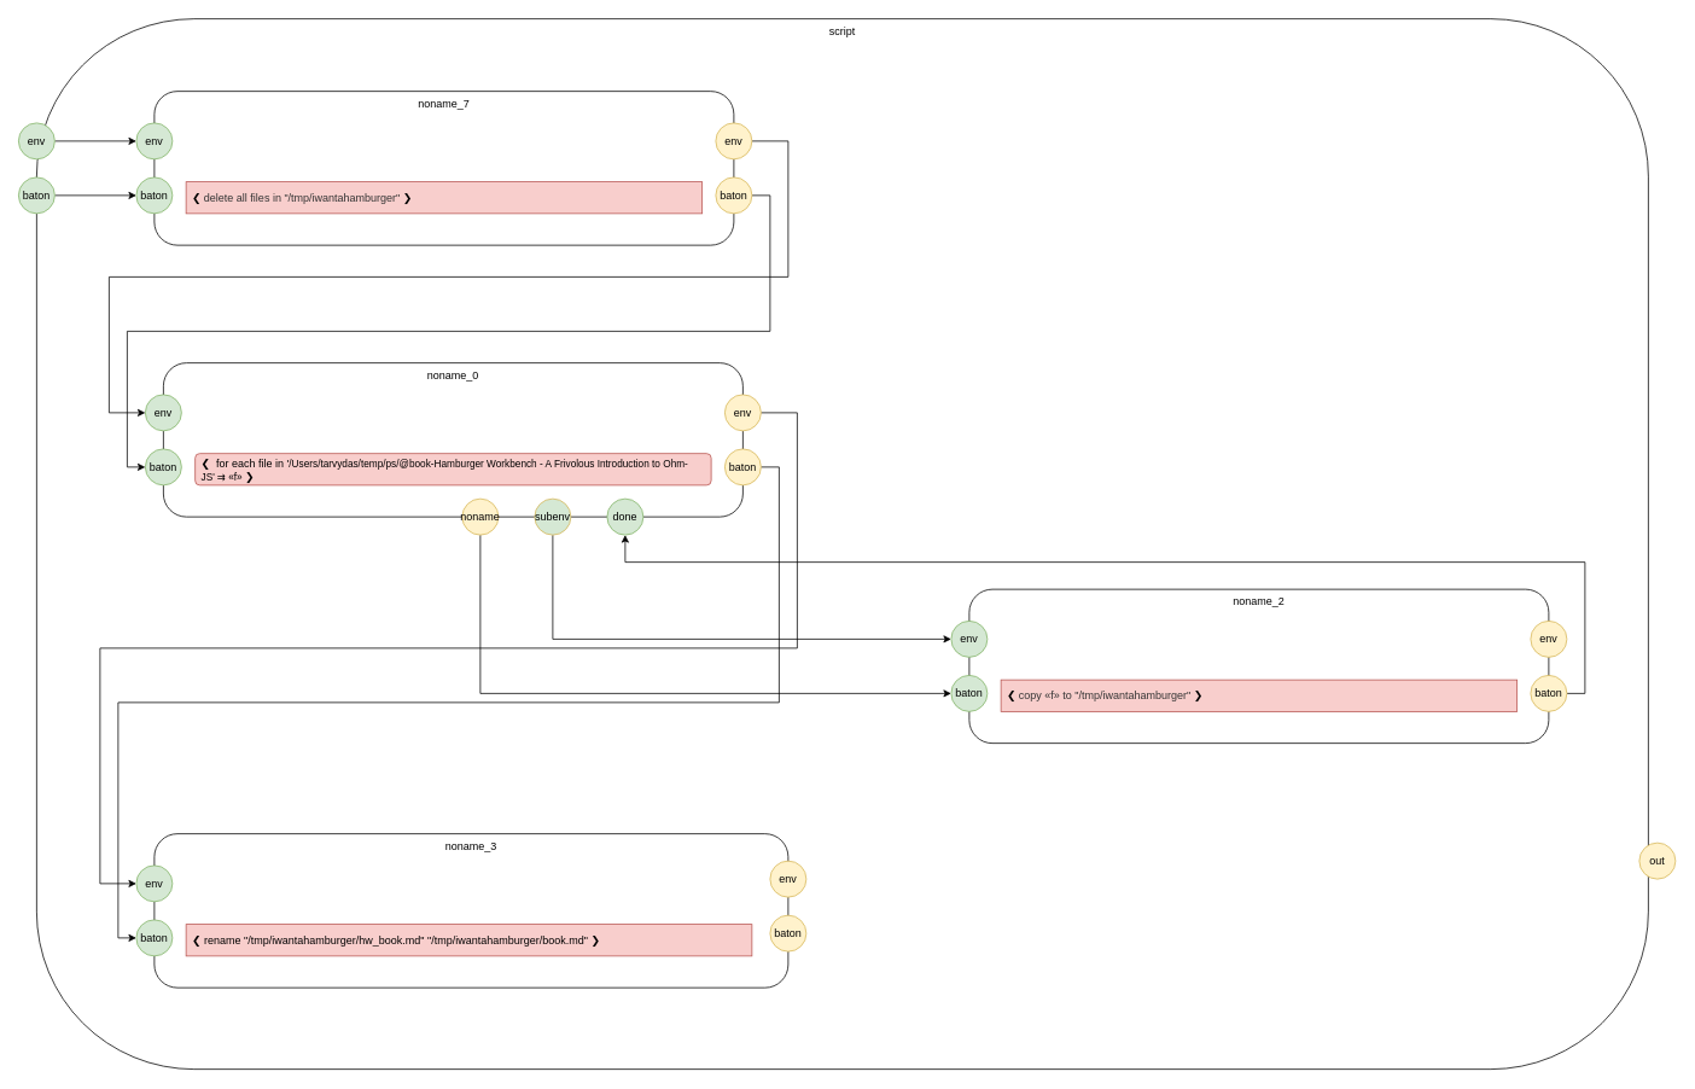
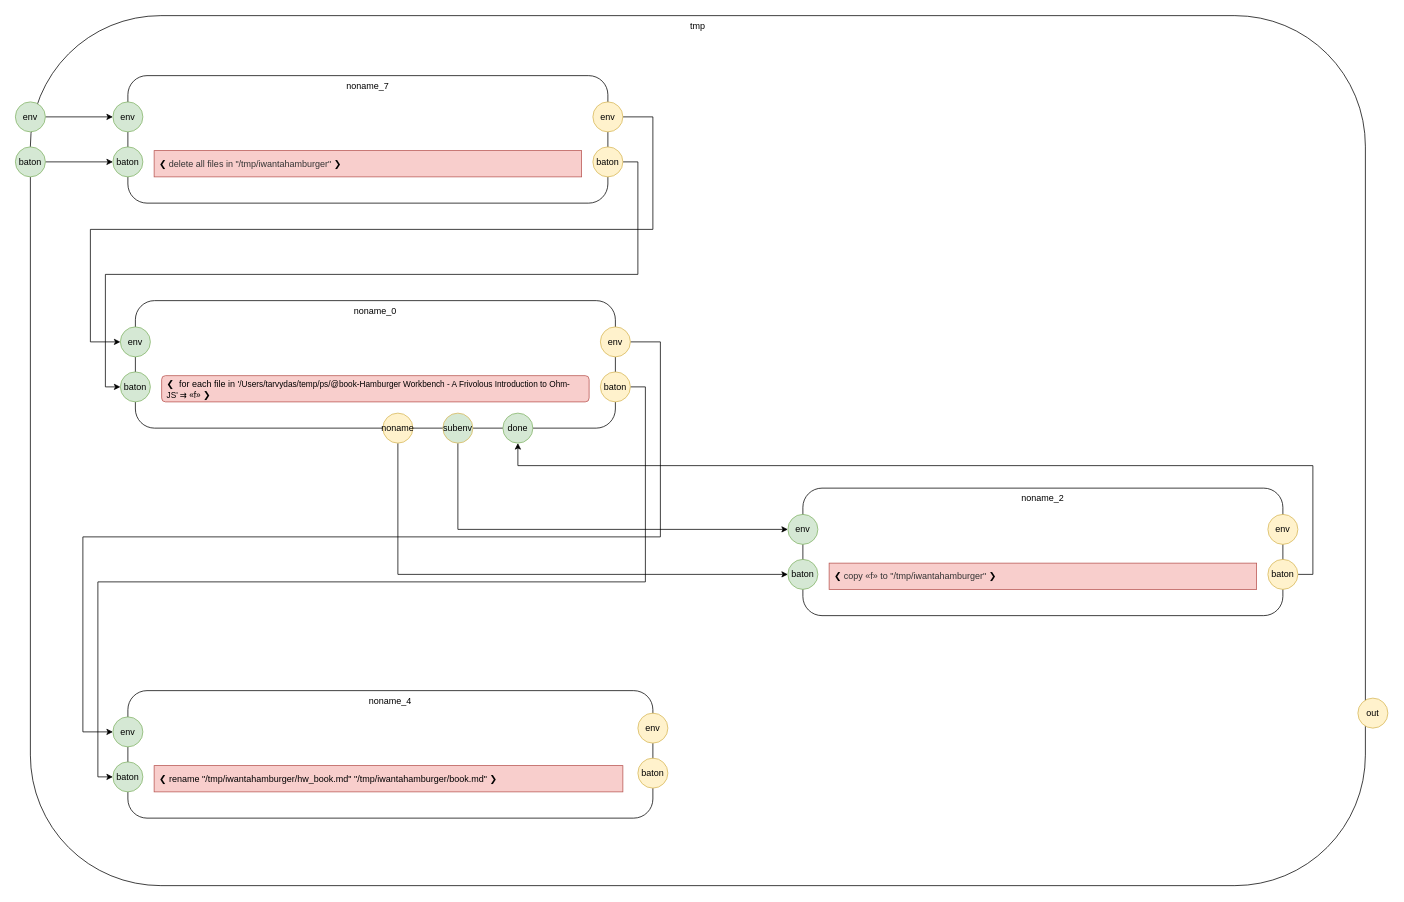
  <mxCell id="0" />
  <mxCell id="1" parent="0" />
- <mxCell id="2" value="script" style="rounded=1;whiteSpace=wrap;html=1;verticalAlign=top;" parent="1" vertex="1"><mxGeometry x="40" y="20" width="1780" height="1160" as="geometry" /></mxCell>
+ <mxCell id="2" value="tmp" style="rounded=1;whiteSpace=wrap;html=1;verticalAlign=top;" parent="1" vertex="1"><mxGeometry x="40" y="20" width="1780" height="1160" as="geometry" /></mxCell>
  <mxCell id="3" value="noname_0" style="rounded=1;whiteSpace=wrap;html=1;align=center;verticalAlign=top;" parent="1" vertex="1"><mxGeometry x="180" y="400" width="640" height="170" as="geometry" /></mxCell>
  <mxCell id="4" value="env" style="ellipse;whiteSpace=wrap;html=1;aspect=fixed;align=center;fillColor=#d5e8d4;strokeColor=#82b366;" parent="1" vertex="1"><mxGeometry x="160" y="435" width="40" height="40" as="geometry" /></mxCell>
  <mxCell id="5" style="edgeStyle=orthogonalEdgeStyle;rounded=0;orthogonalLoop=1;jettySize=auto;html=1;exitX=1;exitY=0.5;exitDx=0;exitDy=0;entryX=0;entryY=0.5;entryDx=0;entryDy=0;" edge="1" parent="1" source="6" target="27"><mxGeometry relative="1" as="geometry"><Array as="points"><mxPoint x="880" y="455" /><mxPoint x="880" y="715" /><mxPoint x="110" y="715" /><mxPoint x="110" y="975" /></Array></mxGeometry></mxCell>
  <mxCell id="6" value="env" style="ellipse;whiteSpace=wrap;html=1;aspect=fixed;align=center;fillColor=#fff2cc;strokeColor=#d6b656;" parent="1" vertex="1"><mxGeometry x="800" y="435" width="40" height="40" as="geometry" /></mxCell>
  <mxCell id="7" value="&lt;span style=&quot;text-align: center&quot;&gt;❮&lt;/span&gt;&amp;nbsp; for each file in '&lt;span style=&quot;font-size: 11px&quot;&gt;/Users/tarvydas/temp/ps/@book-Hamburger Workbench - A Frivolous Introduction to Ohm-JS'&amp;nbsp;&lt;/span&gt;&lt;span style=&quot;font-size: 11px&quot;&gt;⇉ «f»&amp;nbsp;&lt;/span&gt;❯" style="whiteSpace=wrap;html=1;align=left;fillColor=#f8cecc;strokeColor=#b85450;spacingLeft=5;rounded=1;" parent="1" vertex="1"><mxGeometry x="215" y="500" width="570" height="35" as="geometry" /></mxCell>
  <mxCell id="8" style="edgeStyle=orthogonalEdgeStyle;rounded=0;orthogonalLoop=1;jettySize=auto;html=1;exitX=1;exitY=0.5;exitDx=0;exitDy=0;entryX=0;entryY=0.5;entryDx=0;entryDy=0;" edge="1" parent="1" source="9" target="31"><mxGeometry relative="1" as="geometry" /></mxCell>
  <mxCell id="9" value="baton" style="ellipse;whiteSpace=wrap;html=1;aspect=fixed;align=center;fillColor=#fff2cc;strokeColor=#d6b656;" parent="1" vertex="1"><mxGeometry x="800" y="495" width="40" height="40" as="geometry" /></mxCell>
  <mxCell id="10" value="baton" style="ellipse;whiteSpace=wrap;html=1;aspect=fixed;align=center;fillColor=#d5e8d4;strokeColor=#82b366;" parent="1" vertex="1"><mxGeometry x="160" y="495" width="40" height="40" as="geometry" /></mxCell>
  <mxCell id="11" value="noname_7" style="rounded=1;whiteSpace=wrap;html=1;align=center;verticalAlign=top;" parent="1" vertex="1"><mxGeometry x="170" y="100" width="640" height="170" as="geometry" /></mxCell>
  <mxCell id="12" value="env" style="ellipse;whiteSpace=wrap;html=1;aspect=fixed;align=center;fillColor=#d5e8d4;strokeColor=#82b366;" parent="1" vertex="1"><mxGeometry x="150" y="135" width="40" height="40" as="geometry" /></mxCell>
  <mxCell id="13" style="edgeStyle=orthogonalEdgeStyle;rounded=0;orthogonalLoop=1;jettySize=auto;html=1;exitX=1;exitY=0.5;exitDx=0;exitDy=0;entryX=0;entryY=0.5;entryDx=0;entryDy=0;" edge="1" parent="1" source="14" target="4"><mxGeometry relative="1" as="geometry"><Array as="points"><mxPoint x="870" y="155" /><mxPoint x="870" y="305" /><mxPoint x="120" y="305" /><mxPoint x="120" y="455" /></Array></mxGeometry></mxCell>
  <mxCell id="14" value="env" style="ellipse;whiteSpace=wrap;html=1;aspect=fixed;align=center;fillColor=#fff2cc;strokeColor=#d6b656;" parent="1" vertex="1"><mxGeometry x="790" y="135" width="40" height="40" as="geometry" /></mxCell>
  <mxCell id="15" value="&lt;span style=&quot;text-align: center&quot;&gt;❮&lt;/span&gt;&lt;span style=&quot;font-size: 11px&quot;&gt;&amp;nbsp;&lt;/span&gt;&lt;span style=&quot;color: rgb(51 , 51 , 51)&quot;&gt;delete all files in &quot;/tmp/iwantahamburger&quot;&amp;nbsp;&lt;/span&gt;❯" style="rounded=0;whiteSpace=wrap;html=1;align=left;fillColor=#f8cecc;strokeColor=#b85450;spacingLeft=5;" parent="1" vertex="1"><mxGeometry x="205" y="200" width="570" height="35" as="geometry" /></mxCell>
  <mxCell id="16" style="edgeStyle=orthogonalEdgeStyle;rounded=0;orthogonalLoop=1;jettySize=auto;html=1;exitX=1;exitY=0.5;exitDx=0;exitDy=0;entryX=0;entryY=0.5;entryDx=0;entryDy=0;" edge="1" parent="1" source="17" target="10"><mxGeometry relative="1" as="geometry" /></mxCell>
  <mxCell id="17" value="baton" style="ellipse;whiteSpace=wrap;html=1;aspect=fixed;align=center;fillColor=#fff2cc;strokeColor=#d6b656;" parent="1" vertex="1"><mxGeometry x="790" y="195" width="40" height="40" as="geometry" /></mxCell>
  <mxCell id="18" value="baton" style="ellipse;whiteSpace=wrap;html=1;aspect=fixed;align=center;fillColor=#d5e8d4;strokeColor=#82b366;" parent="1" vertex="1"><mxGeometry x="150" y="195" width="40" height="40" as="geometry" /></mxCell>
  <mxCell id="19" value="noname_2" style="rounded=1;whiteSpace=wrap;html=1;align=center;verticalAlign=top;" parent="1" vertex="1"><mxGeometry x="1070" y="650" width="640" height="170" as="geometry" /></mxCell>
  <mxCell id="20" value="env" style="ellipse;whiteSpace=wrap;html=1;aspect=fixed;align=center;fillColor=#d5e8d4;strokeColor=#82b366;" parent="1" vertex="1"><mxGeometry x="1050" y="685" width="40" height="40" as="geometry" /></mxCell>
  <mxCell id="21" value="env" style="ellipse;whiteSpace=wrap;html=1;aspect=fixed;align=center;fillColor=#fff2cc;strokeColor=#d6b656;" parent="1" vertex="1"><mxGeometry x="1690" y="685" width="40" height="40" as="geometry" /></mxCell>
  <mxCell id="22" value="&lt;span style=&quot;text-align: center&quot;&gt;❮&lt;/span&gt;&lt;span style=&quot;font-size: 11px&quot;&gt;&amp;nbsp;&lt;/span&gt;&lt;span style=&quot;color: rgb(51 , 51 , 51)&quot;&gt;copy «f» to &quot;/tmp/iwantahamburger&quot;&amp;nbsp;&lt;/span&gt;❯" style="rounded=0;whiteSpace=wrap;html=1;align=left;fillColor=#f8cecc;strokeColor=#b85450;spacingLeft=5;" parent="1" vertex="1"><mxGeometry x="1105" y="750" width="570" height="35" as="geometry" /></mxCell>
  <mxCell id="23" style="edgeStyle=orthogonalEdgeStyle;rounded=0;orthogonalLoop=1;jettySize=auto;html=1;exitX=1;exitY=0.5;exitDx=0;exitDy=0;entryX=0.5;entryY=1;entryDx=0;entryDy=0;" edge="1" parent="1" source="24" target="41"><mxGeometry relative="1" as="geometry"><Array as="points"><mxPoint x="1750" y="765" /><mxPoint x="1750" y="620" /><mxPoint x="690" y="620" /></Array></mxGeometry></mxCell>
  <mxCell id="24" value="baton" style="ellipse;whiteSpace=wrap;html=1;aspect=fixed;align=center;fillColor=#fff2cc;strokeColor=#d6b656;" parent="1" vertex="1"><mxGeometry x="1690" y="745" width="40" height="40" as="geometry" /></mxCell>
  <mxCell id="25" value="baton" style="ellipse;whiteSpace=wrap;html=1;aspect=fixed;align=center;fillColor=#d5e8d4;strokeColor=#82b366;" parent="1" vertex="1"><mxGeometry x="1050" y="745" width="40" height="40" as="geometry" /></mxCell>
- <mxCell id="26" value="noname_3" style="rounded=1;whiteSpace=wrap;html=1;align=center;verticalAlign=top;" parent="1" vertex="1"><mxGeometry x="170" y="920" width="700" height="170" as="geometry" /></mxCell>
+ <mxCell id="26" value="noname_4" style="rounded=1;whiteSpace=wrap;html=1;align=center;verticalAlign=top;" parent="1" vertex="1"><mxGeometry x="170" y="920" width="700" height="170" as="geometry" /></mxCell>
  <mxCell id="27" value="env" style="ellipse;whiteSpace=wrap;html=1;aspect=fixed;align=center;fillColor=#d5e8d4;strokeColor=#82b366;" parent="1" vertex="1"><mxGeometry x="150" y="955" width="40" height="40" as="geometry" /></mxCell>
  <mxCell id="28" value="env" style="ellipse;whiteSpace=wrap;html=1;aspect=fixed;align=center;fillColor=#fff2cc;strokeColor=#d6b656;" parent="1" vertex="1"><mxGeometry x="850" y="950" width="40" height="40" as="geometry" /></mxCell>
  <mxCell id="29" value="&lt;div&gt;❮ rename &quot;/tmp/iwantahamburger/hw_book.md&quot; &quot;/tmp/iwantahamburger/book.md&quot; ❯&lt;/div&gt;" style="rounded=0;whiteSpace=wrap;html=1;align=left;fillColor=#f8cecc;strokeColor=#b85450;spacingLeft=5;" parent="1" vertex="1"><mxGeometry x="205" y="1020" width="625" height="35" as="geometry" /></mxCell>
  <mxCell id="30" value="baton" style="ellipse;whiteSpace=wrap;html=1;aspect=fixed;align=center;fillColor=#fff2cc;strokeColor=#d6b656;" parent="1" vertex="1"><mxGeometry x="850" y="1010" width="40" height="40" as="geometry" /></mxCell>
  <mxCell id="31" value="baton" style="ellipse;whiteSpace=wrap;html=1;aspect=fixed;align=center;fillColor=#d5e8d4;strokeColor=#82b366;" parent="1" vertex="1"><mxGeometry x="150" y="1015" width="40" height="40" as="geometry" /></mxCell>
  <mxCell id="32" style="edgeStyle=orthogonalEdgeStyle;rounded=0;orthogonalLoop=1;jettySize=auto;html=1;exitX=1;exitY=0.5;exitDx=0;exitDy=0;" edge="1" parent="1" source="33" target="12"><mxGeometry relative="1" as="geometry" /></mxCell>
  <mxCell id="33" value="env" style="ellipse;whiteSpace=wrap;html=1;aspect=fixed;align=center;fillColor=#d5e8d4;strokeColor=#82b366;" parent="1" vertex="1"><mxGeometry x="20" y="135" width="40" height="40" as="geometry" /></mxCell>
  <mxCell id="34" style="edgeStyle=orthogonalEdgeStyle;rounded=0;orthogonalLoop=1;jettySize=auto;html=1;exitX=1;exitY=0.5;exitDx=0;exitDy=0;entryX=0;entryY=0.5;entryDx=0;entryDy=0;" edge="1" parent="1" source="35" target="18"><mxGeometry relative="1" as="geometry" /></mxCell>
  <mxCell id="35" value="baton" style="ellipse;whiteSpace=wrap;html=1;aspect=fixed;align=center;fillColor=#d5e8d4;strokeColor=#82b366;" parent="1" vertex="1"><mxGeometry x="20" y="195" width="40" height="40" as="geometry" /></mxCell>
  <mxCell id="36" value="out" style="ellipse;whiteSpace=wrap;html=1;aspect=fixed;align=center;fillColor=#fff2cc;strokeColor=#d6b656;" parent="1" vertex="1"><mxGeometry x="1810" y="930" width="40" height="40" as="geometry" /></mxCell>
  <mxCell id="37" style="edgeStyle=orthogonalEdgeStyle;rounded=0;orthogonalLoop=1;jettySize=auto;html=1;exitX=0.5;exitY=1;exitDx=0;exitDy=0;entryX=0;entryY=0.5;entryDx=0;entryDy=0;" edge="1" parent="1" source="38" target="25"><mxGeometry relative="1" as="geometry" /></mxCell>
  <mxCell id="38" value="noname" style="ellipse;whiteSpace=wrap;html=1;aspect=fixed;align=center;fillColor=#fff2cc;strokeColor=#d6b656;" vertex="1" parent="1"><mxGeometry x="510" y="550" width="40" height="40" as="geometry" /></mxCell>
  <mxCell id="39" style="edgeStyle=orthogonalEdgeStyle;rounded=0;orthogonalLoop=1;jettySize=auto;html=1;exitX=0.5;exitY=1;exitDx=0;exitDy=0;entryX=0;entryY=0.5;entryDx=0;entryDy=0;" edge="1" parent="1" source="40" target="20"><mxGeometry relative="1" as="geometry" /></mxCell>
  <mxCell id="40" value="subenv" style="ellipse;whiteSpace=wrap;html=1;aspect=fixed;align=center;fillColor=#d5e8d4;strokeColor=#d6b656;" vertex="1" parent="1"><mxGeometry x="590" y="550" width="40" height="40" as="geometry" /></mxCell>
  <mxCell id="41" value="done" style="ellipse;whiteSpace=wrap;html=1;aspect=fixed;align=center;fillColor=#d5e8d4;strokeColor=#82b366;" vertex="1" parent="1"><mxGeometry x="670" y="550" width="40" height="40" as="geometry" /></mxCell>
